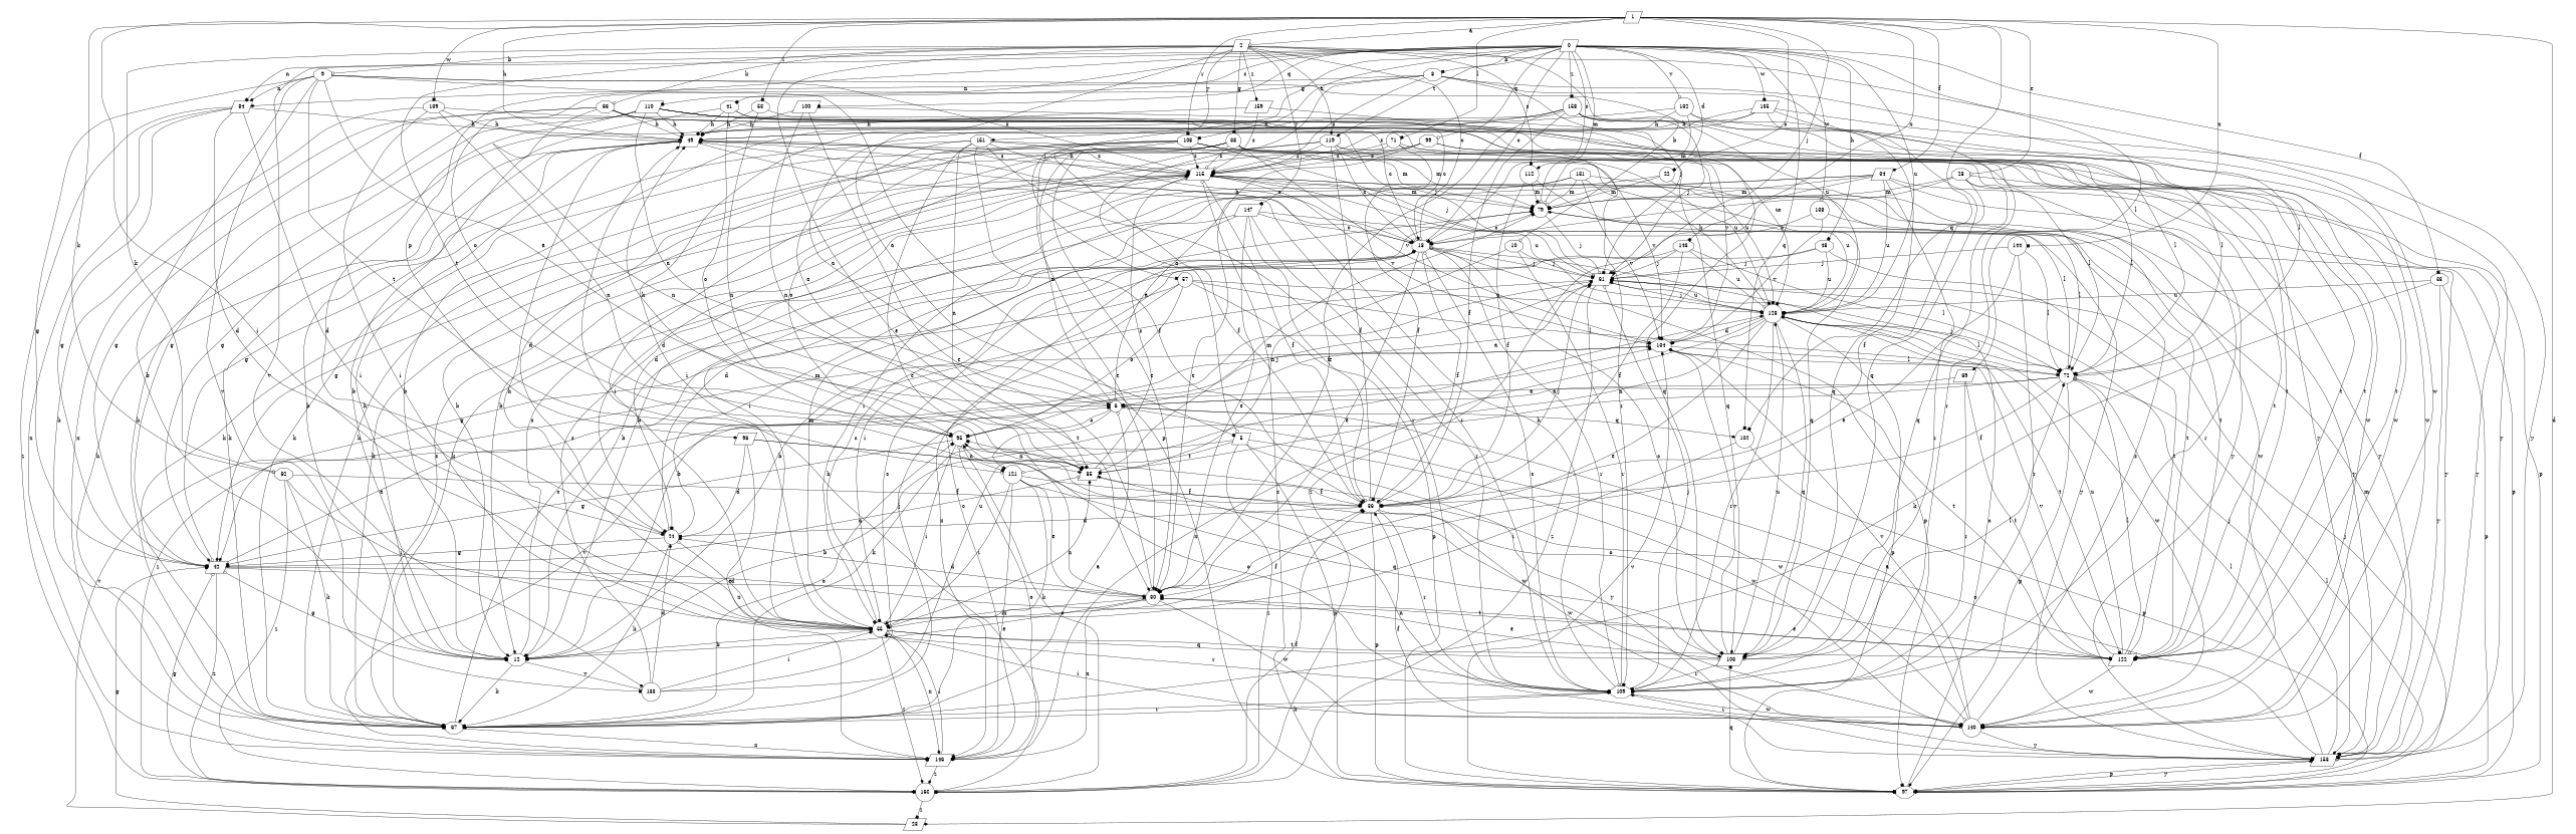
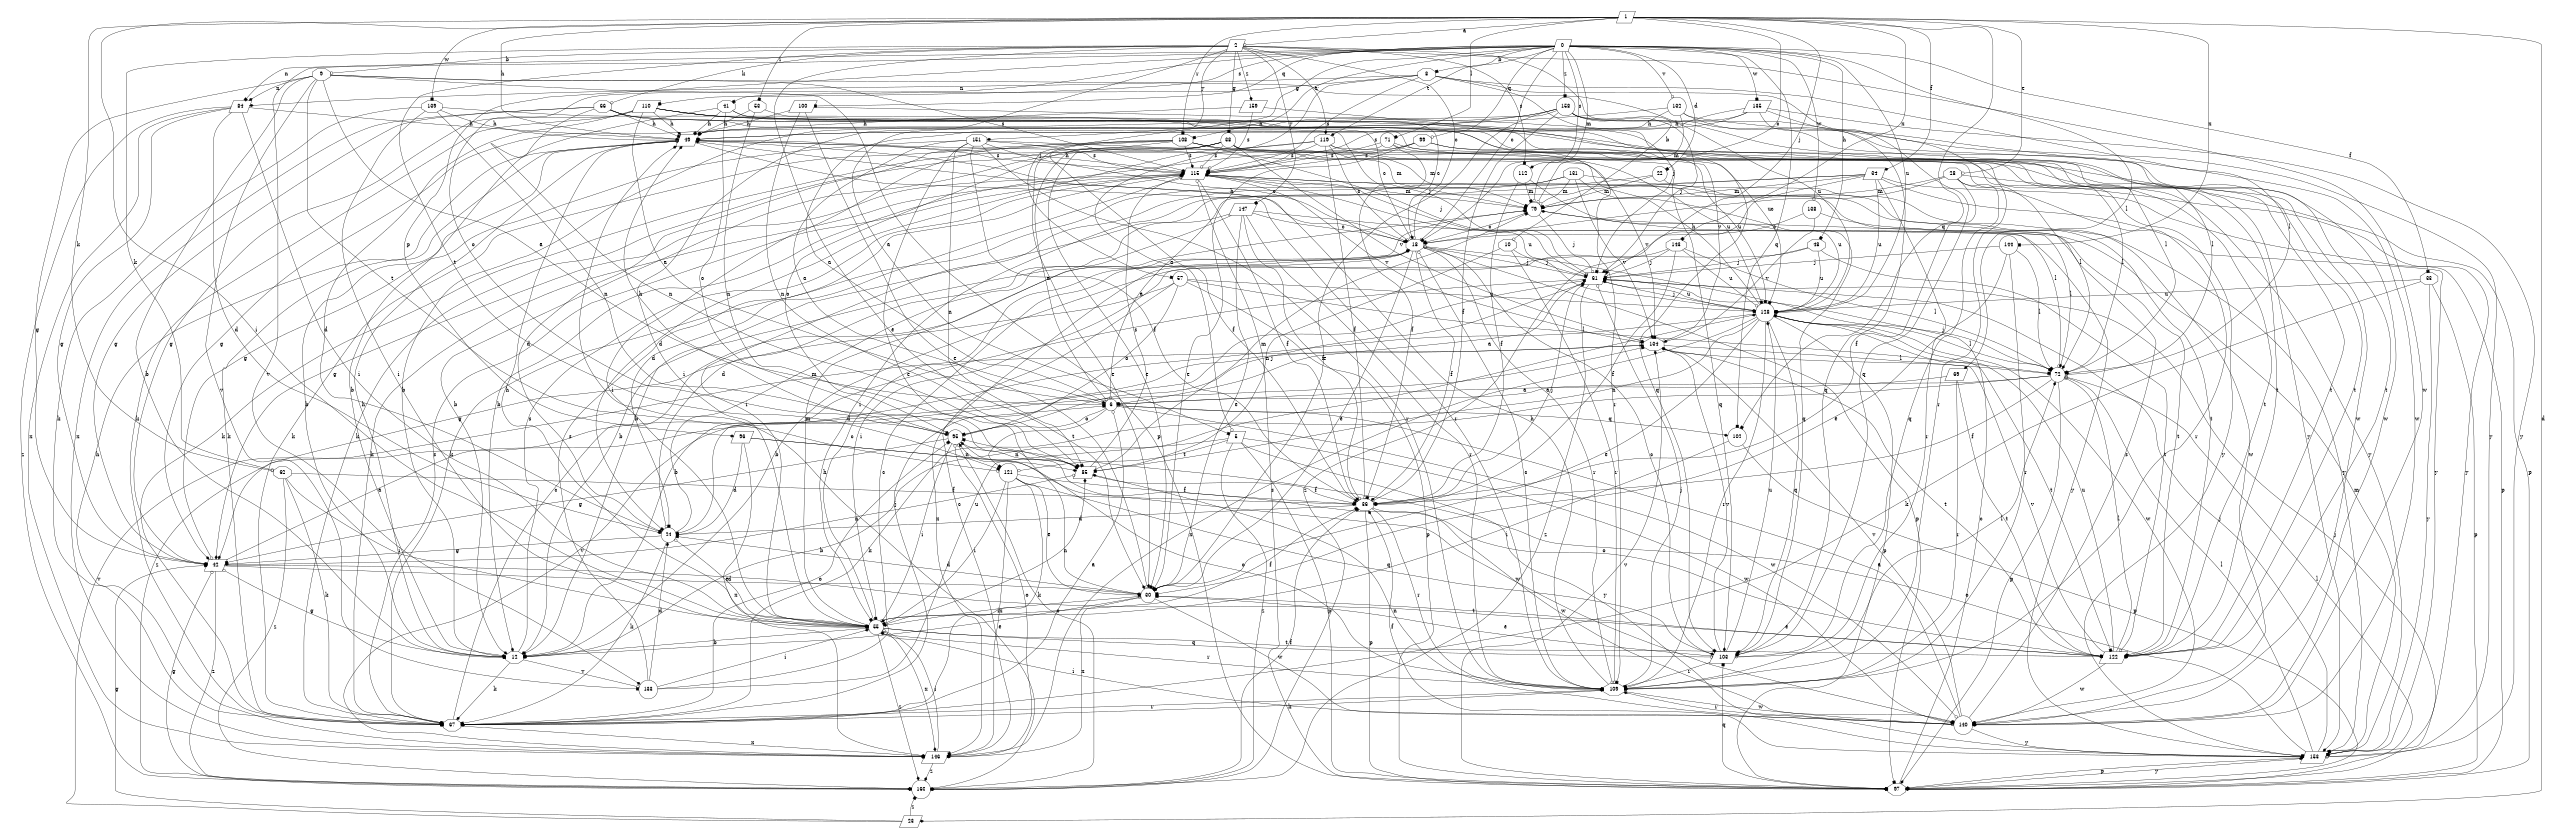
  strict digraph {
    node [shape=octagon]
    edge [arrowhead=box]
    0 [shape=parallelogram]
    8
    18
    22 [shape=circle]
    33
    48
    57 [shape=circle]
    69 [shape=parallelogram]
    79 [shape=circle]
    84 [shape=parallelogram]
    n11 [label=95 shape=circle]
    96 [shape=parallelogram]
    99
    100 [shape=parallelogram]
    102 [shape=circle]
    108
    110 [shape=parallelogram]
    112 [shape=circle]
    119
    128 [shape=circle]
    132 [shape=circle]
    133 [shape=circle]
    135 [shape=parallelogram]
    138 [shape=circle]
    158 [shape=circle]
    61 [shape=parallelogram]
    5 [shape=parallelogram]
    41
    72 [shape=circle]
    103 [shape=parallelogram]
    115 [shape=parallelogram]
    49 [shape=parallelogram]
    30 [shape=circle]
    97
    109
    36
    55 [shape=circle]
    140 [shape=circle]
    153 [shape=parallelogram]
    67
    12
    122 [shape=parallelogram]
    42 [shape=parallelogram]
    146 [shape=parallelogram]
    6 [shape=circle]
    160 [shape=circle]
    24 [shape=circle]
    85 [shape=parallelogram]
    134
    131
    1 [shape=parallelogram]
    2 [shape=parallelogram]
    23 [shape=parallelogram]
    28
    34 [shape=parallelogram]
    53
    62
    71 [shape=circle]
    139
    143
    144 [shape=circle]
    9
    10
    38 [shape=circle]
    66
    121 [shape=circle]
    147 [shape=parallelogram]
    151
    159 [shape=parallelogram]
    0 -> 8 [label=b]
    0 -> 18 [arrowhead=odot label=c]
    0 -> 22 [label=d]
    0 -> 33 [label=f]
    0 -> 48 [label=h]
    0 -> 57 [label=j]
    0 -> 69 [arrowhead=diamond label=l]
    0 -> 79 [arrowhead=odot label=m]
    0 -> 84 [label=n]
    0 -> n11 [arrowhead=diamond label=o]
    0 -> 96 [arrowhead=diamond label=p]
    0 -> 99 [arrowhead=odot label=q]
    0 -> 100 [label=q]
    0 -> 102 [label=q]
    0 -> 108 [label=r]
    0 -> 110 [label=s]
    0 -> 112 [arrowhead=diamond label=s]
    0 -> 119 [arrowhead=diamond label=t]
    0 -> 128 [arrowhead=diamond label=u]
    0 -> 132 [arrowhead=odot label=v]
    0 -> 133 [arrowhead=diamond label=v]
    0 -> 135 [label=w]
    0 -> 138 [arrowhead=odot label=w]
    0 -> 158 [label=z]
    8 -> 84 [arrowhead=diamond label=n]
    8 -> 61 [label=j]
    8 -> 5 [arrowhead=odot label=a]
    8 -> 41 [label=g]
    8 -> 72 [arrowhead=diamond label=l]
    8 -> 103 [arrowhead=odot label=q]
    8 -> 115 [label=s]
    18 -> 61 [arrowhead=odot label=j]
    18 -> 49 [arrowhead=diamond label=h]
    18 -> 30 [arrowhead=diamond label=e]
    18 -> 97 [label=p]
    18 -> 109 [arrowhead=odot label=r]
    18 -> 36 [arrowhead=diamond label=f]
    22 -> 79 [label=m]
    22 -> 55 [label=i]
    22 -> 140 [label=w]
    33 -> 128 [arrowhead=diamond label=u]
    33 -> 97 [arrowhead=odot label=p]
    33 -> 153 [label=y]
    33 -> 67 [arrowhead=diamond label=k]
    48 -> 128 [label=u]
    48 -> 61 [arrowhead=odot label=j]
    48 -> 12 [label=b]
    48 -> 122 [arrowhead=odot label=t]
    57 -> n11 [arrowhead=odot label=o]
    57 -> 128 [label=u]
    57 -> 72 [label=l]
    57 -> 97 [arrowhead=diamond label=p]
    57 -> 42 [arrowhead=diamond label=g]
    57 -> 146 [label=x]
    69 -> 109 [label=r]
    69 -> 122 [label=t]
    69 -> 6 [arrowhead=diamond label=a]
    79 -> 18 [label=c]
    79 -> 61 [arrowhead=odot label=j]
    79 -> 72 [arrowhead=diamond label=l]
    84 -> 49 [arrowhead=diamond label=h]
    84 -> 55 [arrowhead=odot label=i]
    84 -> 42 [arrowhead=odot label=g]
    84 -> 146 [label=x]
    84 -> 160 [arrowhead=diamond label=z]
    84 -> 24 [arrowhead=diamond label=d]
    n11 -> 61 [arrowhead=diamond label=j]
    n11 -> 49 [arrowhead=diamond label=h]
    n11 -> 55 [arrowhead=odot label=i]
    n11 -> 42 [label=g]
    n11 -> 85 [label=n]
    96 -> 140 [arrowhead=diamond label=w]
    96 -> 146 [arrowhead=diamond label=x]
    96 -> 24 [label=d]
    96 -> 85 [arrowhead=diamond label=n]
    99 -> 115 [arrowhead=odot label=s]
    99 -> 30 [label=e]
    99 -> 97 [arrowhead=diamond label=p]
    99 -> 153 [label=y]
    99 -> 12 [arrowhead=diamond label=b]
    100 -> 49 [arrowhead=odot label=h]
    100 -> 30 [arrowhead=odot label=e]
    100 -> 140 [label=w]
    100 -> 85 [label=n]
    102 -> 97 [arrowhead=odot label=p]
    102 -> 55 [arrowhead=diamond label=i]
    108 -> 79 [label=m]
    108 -> 61 [arrowhead=odot label=j]
    108 -> 72 [label=l]
    108 -> 115 [arrowhead=diamond label=s]
    108 -> 30 [arrowhead=diamond label=e]
    108 -> 36 [arrowhead=odot label=f]
    108 -> 55 [arrowhead=diamond label=i]
    108 -> 67 [label=k]
    108 -> 24 [arrowhead=diamond label=d]
    110 -> 18 [arrowhead=odot label=c]
    110 -> 49 [arrowhead=diamond label=h]
    110 -> 109 [label=r]
    110 -> 153 [arrowhead=diamond label=y]
    110 -> 67 [label=k]
    110 -> 122 [arrowhead=odot label=t]
    110 -> 42 [arrowhead=diamond label=g]
    110 -> 6 [arrowhead=odot label=a]
    110 -> 24 [arrowhead=odot label=d]
    112 -> 79 [label=m]
    112 -> 128 [arrowhead=diamond label=u]
    112 -> 36 [arrowhead=odot label=f]
    119 -> 18 [arrowhead=odot label=c]
    119 -> 103 [arrowhead=diamond label=q]
    119 -> 115 [arrowhead=diamond label=s]
    119 -> 36 [arrowhead=odot label=f]
    119 -> 12 [arrowhead=diamond label=b]
    119 -> 24 [label=d]
    119 -> 134 [label=v]
    128 -> 61 [arrowhead=diamond label=j]
    128 -> 72 [arrowhead=diamond label=l]
    128 -> 103 [arrowhead=diamond label=q]
    128 -> 49 [arrowhead=odot label=h]
    128 -> 30 [arrowhead=diamond label=e]
    128 -> 97 [arrowhead=diamond label=p]
    128 -> 109 [label=r]
    128 -> 140 [arrowhead=diamond label=w]
    128 -> 122 [label=t]
    128 -> 146 [label=x]
-   128 -> 134 [label=d]
+   128 -> 24 [label=d]
    128 -> 85 [arrowhead=odot label=n]
    132 -> 79 [arrowhead=odot label=m]
    132 -> 49 [arrowhead=diamond label=h]
    132 -> 140 [arrowhead=diamond label=w]
    132 -> 122 [arrowhead=odot label=t]
    132 -> 42 [arrowhead=diamond label=g]
    133 -> 18 [arrowhead=odot label=c]
    133 -> 128 [arrowhead=diamond label=u]
    133 -> 115 [arrowhead=diamond label=s]
    133 -> 55 [arrowhead=diamond label=i]
    133 -> 24 [arrowhead=diamond label=d]
    135 -> 103 [label=q]
    135 -> 115 [label=s]
    135 -> 49 [label=h]
    135 -> 109 [arrowhead=odot label=r]
    135 -> 153 [arrowhead=odot label=y]
    135 -> 6 [arrowhead=odot label=a]
    138 -> 18 [arrowhead=diamond label=c]
    138 -> 122 [arrowhead=diamond label=t]
    138 -> 134 [arrowhead=diamond label=v]
    158 -> 61 [arrowhead=diamond label=j]
    158 -> 72 [arrowhead=odot label=l]
    158 -> 49 [arrowhead=odot label=h]
    158 -> 30 [label=e]
    158 -> 36 [arrowhead=odot label=f]
    158 -> 55 [arrowhead=odot label=i]
    158 -> 153 [arrowhead=odot label=y]
    158 -> 12 [arrowhead=diamond label=b]
    158 -> 122 [arrowhead=odot label=t]
    61 -> 128 [arrowhead=odot label=u]
    61 -> 12 [arrowhead=odot label=b]
    61 -> 6 [label=a]
    61 -> 160 [arrowhead=odot label=z]
    5 -> 97 [arrowhead=diamond label=p]
    5 -> 140 [arrowhead=diamond label=w]
    5 -> 153 [arrowhead=diamond label=y]
    5 -> 12 [label=b]
    5 -> 160 [label=z]
    5 -> 121 [arrowhead=odot label=t]
    41 -> 18 [arrowhead=diamond label=c]
    41 -> n11 [arrowhead=odot label=o]
    41 -> 72 [arrowhead=diamond label=l]
    41 -> 49 [label=h]
    41 -> 12 [arrowhead=diamond label=b]
    72 -> 61 [label=j]
    72 -> 97 [arrowhead=diamond label=p]
    72 -> 36 [arrowhead=odot label=f]
    72 -> 67 [arrowhead=diamond label=k]
    72 -> 6 [arrowhead=odot label=a]
    103 -> 18 [arrowhead=odot label=c]
    103 -> 128 [arrowhead=diamond label=u]
    103 -> 72 [arrowhead=diamond label=l]
    103 -> 30 [label=e]
    103 -> 109 [label=r]
    103 -> 134 [arrowhead=odot label=v]
    115 -> 79 [label=m]
    115 -> 128 [arrowhead=diamond label=u]
    115 -> 72 [arrowhead=odot label=l]
    115 -> 49 [arrowhead=odot label=h]
    115 -> 36 [arrowhead=diamond label=f]
    115 -> 67 [arrowhead=diamond label=k]
    115 -> 122 [label=t]
    115 -> 42 [arrowhead=diamond label=g]
    115 -> 24 [label=d]
    115 -> 134 [arrowhead=diamond label=v]
    49 -> 115 [label=s]
    49 -> 109 [arrowhead=odot label=r]
    49 -> 67 [label=k]
    49 -> 12 [label=b]
    30 -> 55 [arrowhead=diamond label=i]
    30 -> 140 [arrowhead=odot label=w]
    30 -> 146 [arrowhead=diamond label=x]
    30 -> 24 [label=d]
    97 -> 18 [arrowhead=odot label=c]
    97 -> 61 [label=j]
    97 -> 72 [arrowhead=odot label=l]
    97 -> 103 [label=q]
    97 -> 115 [arrowhead=odot label=s]
    97 -> 153 [arrowhead=diamond label=y]
    97 -> 134 [arrowhead=diamond label=v]
    109 -> 18 [arrowhead=odot label=c]
    109 -> n11 [arrowhead=diamond label=o]
    109 -> 61 [arrowhead=odot label=j]
    109 -> 49 [arrowhead=odot label=h]
    109 -> 140 [arrowhead=odot label=w]
    109 -> 67 [label=k]
    36 -> 61 [arrowhead=diamond label=j]
    36 -> 97 [label=p]
    36 -> 109 [arrowhead=diamond label=r]
    36 -> 140 [label=w]
    36 -> 24 [arrowhead=odot label=d]
    55 -> 18 [arrowhead=odot label=c]
    55 -> 79 [arrowhead=diamond label=m]
    55 -> 103 [arrowhead=odot label=q]
    55 -> 49 [arrowhead=odot label=h]
    55 -> 109 [arrowhead=diamond label=r]
    55 -> 36 [label=f]
    55 -> 12 [label=b]
    55 -> 122 [arrowhead=odot label=t]
    55 -> 146 [arrowhead=diamond label=x]
    55 -> 160 [arrowhead=diamond label=z]
    55 -> 24 [arrowhead=odot label=d]
    55 -> 85 [arrowhead=diamond label=n]
    140 -> 115 [label=s]
    140 -> 109 [arrowhead=diamond label=r]
    140 -> 55 [label=i]
    140 -> 153 [arrowhead=odot label=y]
    140 -> 6 [arrowhead=odot label=a]
    140 -> 134 [arrowhead=diamond label=v]
    153 -> 79 [arrowhead=diamond label=m]
    153 -> n11 [label=o]
    153 -> 61 [label=j]
    153 -> 72 [arrowhead=odot label=l]
    153 -> 97 [arrowhead=diamond label=p]
    153 -> 36 [arrowhead=diamond label=f]
    153 -> 85 [arrowhead=diamond label=n]
    67 -> 18 [arrowhead=diamond label=c]
    67 -> n11 [label=o]
    67 -> 61 [label=j]
    67 -> 115 [label=s]
    67 -> 109 [arrowhead=diamond label=r]
    67 -> 146 [arrowhead=odot label=x]
    67 -> 6 [arrowhead=odot label=a]
    12 -> 133 [arrowhead=odot label=v]
    12 -> 115 [arrowhead=diamond label=s]
    12 -> 49 [arrowhead=odot label=h]
    12 -> 30 [arrowhead=odot label=e]
    12 -> 67 [arrowhead=diamond label=k]
    12 -> 42 [arrowhead=odot label=g]
    122 -> n11 [arrowhead=diamond label=o]
    122 -> 128 [label=u]
    122 -> 72 [arrowhead=odot label=l]
    122 -> 30 [arrowhead=odot label=e]
    122 -> 140 [label=w]
    122 -> 134 [arrowhead=odot label=v]
    42 -> 30 [arrowhead=diamond label=e]
    42 -> 122 [label=t]
    42 -> 6 [label=a]
    42 -> 160 [arrowhead=diamond label=z]
    42 -> 85 [arrowhead=odot label=n]
    146 -> 18 [arrowhead=diamond label=c]
    146 -> n11 [arrowhead=odot label=o]
    146 -> 49 [arrowhead=odot label=h]
    146 -> 55 [arrowhead=odot label=i]
    146 -> 160 [arrowhead=diamond label=z]
    146 -> 134 [label=v]
    6 -> n11 [label=o]
    6 -> 102 [arrowhead=diamond label=q]
    6 -> 140 [arrowhead=odot label=w]
    6 -> 121 [label=t]
    160 -> n11 [arrowhead=odot label=o]
    160 -> 49 [arrowhead=diamond label=h]
    160 -> 36 [label=f]
    160 -> 42 [arrowhead=odot label=g]
    24 -> 79 [label=m]
    24 -> 67 [label=k]
    24 -> 42 [arrowhead=diamond label=g]
    85 -> 79 [label=m]
    85 -> 115 [arrowhead=odot label=s]
    85 -> 36 [label=f]
    134 -> 72 [arrowhead=odot label=l]
    134 -> 122 [arrowhead=odot label=t]
    134 -> 160 [label=z]
    131 -> 79 [arrowhead=odot label=m]
    131 -> 103 [label=q]
    131 -> 55 [label=i]
    131 -> 153 [label=y]
    131 -> 67 [arrowhead=diamond label=k]
    131 -> 134 [arrowhead=diamond label=v]
    1 -> 18 [label=c]
    1 -> 102 [label=q]
    1 -> 108 [label=r]
    1 -> 61 [label=j]
    1 -> 49 [arrowhead=odot label=h]
    1 -> 55 [arrowhead=odot label=i]
    1 -> 2 [arrowhead=odot label=a]
    1 -> 23 [arrowhead=diamond label=d]
    1 -> 28 [arrowhead=odot label=e]
    1 -> 34 [arrowhead=diamond label=f]
    1 -> 53 [label=i]
    1 -> 62 [arrowhead=odot label=k]
    1 -> 71 [label=l]
    1 -> 139 [label=w]
    1 -> 143 [label=x]
    1 -> 144 [label=x]
    2 -> 18 [arrowhead=odot label=c]
    2 -> 112 [label=s]
    2 -> 119 [arrowhead=diamond label=t]
    2 -> 5 [label=a]
    2 -> 30 [arrowhead=diamond label=e]
    2 -> 140 [arrowhead=diamond label=w]
    2 -> 62 [arrowhead=odot label=k]
    2 -> 9 [arrowhead=odot label=b]
    2 -> 10 [arrowhead=odot label=b]
    2 -> 38 [label=g]
    2 -> 66 [arrowhead=odot label=k]
    2 -> 121 [label=t]
    2 -> 147 [label=y]
    2 -> 151 [arrowhead=diamond label=y]
    2 -> 159 [arrowhead=diamond label=z]
    23 -> 42 [label=g]
-   160 -> 23 [label=z]
+   23 -> 160 [label=z]
    23 -> 134 [arrowhead=diamond label=v]
    28 -> 18 [arrowhead=odot label=c]
    28 -> 79 [label=m]
    28 -> 103 [arrowhead=odot label=q]
    28 -> 109 [arrowhead=odot label=r]
    28 -> 36 [arrowhead=diamond label=f]
    28 -> 153 [arrowhead=odot label=y]
    34 -> 79 [arrowhead=diamond label=m]
    34 -> 128 [label=u]
    34 -> 97 [arrowhead=diamond label=p]
    34 -> 109 [label=r]
    34 -> 153 [label=y]
    34 -> 12 [arrowhead=diamond label=b]
    34 -> 6 [arrowhead=odot label=a]
    34 -> 160 [arrowhead=diamond label=z]
    53 -> 49 [arrowhead=diamond label=h]
    53 -> 140 [arrowhead=odot label=w]
    53 -> 85 [arrowhead=odot label=n]
    62 -> 36 [arrowhead=diamond label=f]
    62 -> 55 [arrowhead=diamond label=i]
    62 -> 67 [arrowhead=diamond label=k]
    62 -> 160 [arrowhead=diamond label=z]
    71 -> 128 [label=u]
    71 -> 115 [label=s]
    71 -> 36 [label=f]
    71 -> 67 [label=k]
    71 -> 122 [label=t]
    139 -> 49 [arrowhead=odot label=h]
    139 -> 55 [label=i]
    139 -> 67 [label=k]
    139 -> 85 [label=n]
    139 -> 134 [arrowhead=odot label=v]
    143 -> 128 [arrowhead=odot label=u]
    143 -> 61 [arrowhead=odot label=j]
    143 -> 72 [label=l]
    143 -> 36 [arrowhead=diamond label=f]
    143 -> 55 [label=i]
    144 -> 61 [label=j]
    144 -> 72 [label=l]
    144 -> 30 [label=e]
    144 -> 109 [arrowhead=diamond label=r]
    9 -> 84 [arrowhead=diamond label=n]
    9 -> 128 [arrowhead=odot label=u]
    9 -> 133 [label=v]
    9 -> 115 [arrowhead=diamond label=s]
    9 -> 97 [label=p]
    9 -> 12 [label=b]
    9 -> 42 [label=g]
    9 -> 6 [label=a]
    9 -> 121 [arrowhead=odot label=t]
    10 -> 61 [label=j]
    10 -> 109 [arrowhead=odot label=r]
    10 -> 85 [label=n]
    38 -> 79 [label=m]
    38 -> n11 [arrowhead=diamond label=o]
    38 -> 128 [label=u]
    38 -> 115 [arrowhead=odot label=s]
    38 -> 30 [label=e]
    38 -> 153 [label=y]
    38 -> 67 [label=k]
    38 -> 6 [arrowhead=odot label=a]
    38 -> 134 [arrowhead=diamond label=v]
    66 -> 128 [label=u]
    66 -> 61 [arrowhead=odot label=j]
    66 -> 49 [label=h]
    66 -> 122 [arrowhead=odot label=t]
    66 -> 42 [label=g]
    66 -> 146 [arrowhead=diamond label=x]
    66 -> 85 [arrowhead=odot label=n]
    121 -> 103 [arrowhead=diamond label=q]
    121 -> 30 [label=e]
    121 -> 36 [arrowhead=diamond label=f]
    121 -> 55 [label=i]
    121 -> 67 [arrowhead=diamond label=k]
    121 -> 146 [arrowhead=diamond label=x]
    147 -> 18 [arrowhead=diamond label=c]
    147 -> 30 [arrowhead=diamond label=e]
    147 -> 109 [arrowhead=odot label=r]
    147 -> 36 [arrowhead=odot label=f]
    147 -> 153 [label=y]
    147 -> 12 [arrowhead=diamond label=b]
    147 -> 24 [arrowhead=odot label=d]
    151 -> 18 [label=c]
    151 -> 72 [arrowhead=diamond label=l]
    151 -> 115 [label=s]
    151 -> 30 [arrowhead=odot label=e]
    151 -> 109 [label=r]
    151 -> 36 [arrowhead=diamond label=f]
    151 -> 42 [arrowhead=odot label=g]
    151 -> 6 [arrowhead=diamond label=a]
    151 -> 85 [label=n]
    159 -> 103 [label=q]
    159 -> 115 [arrowhead=odot label=s]
    159 -> 49 [label=h]
  }
